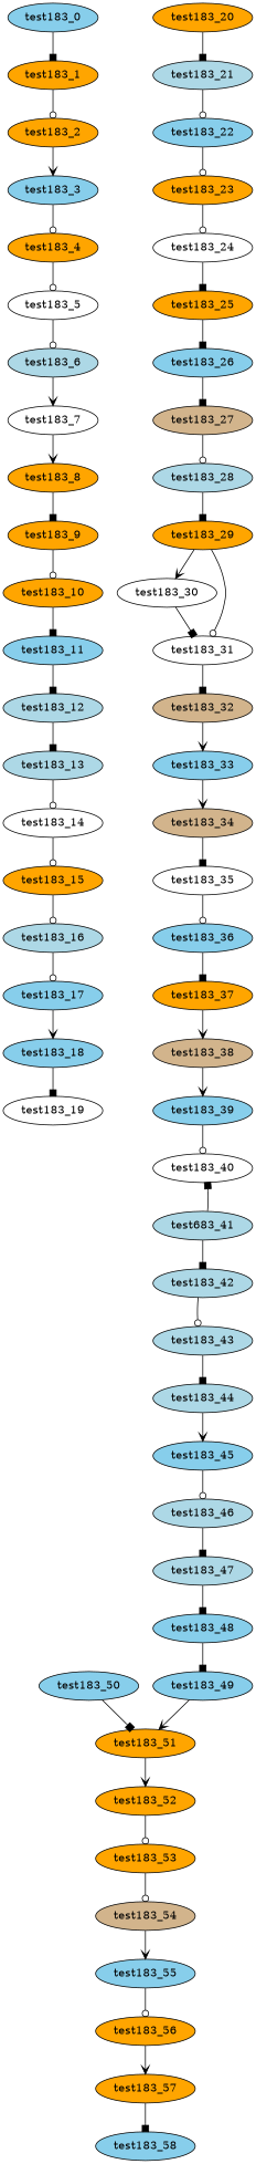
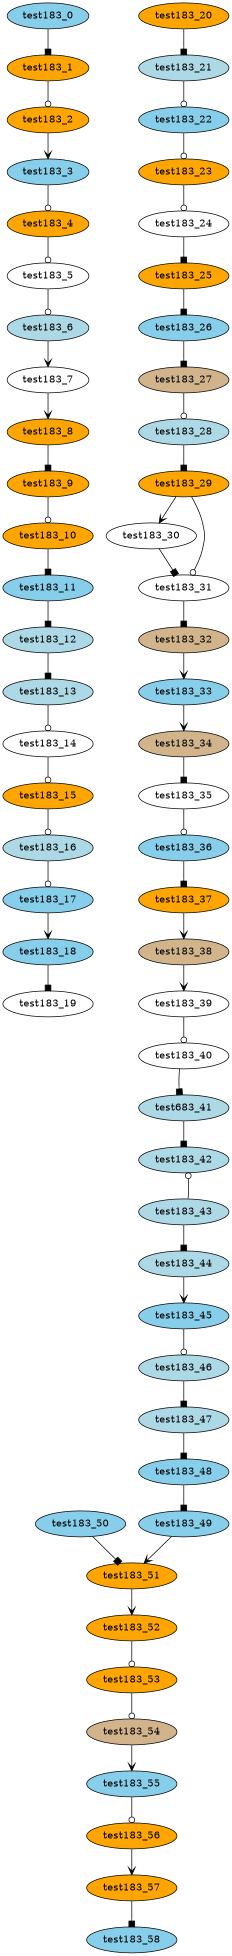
  digraph {
    node [fillcolor=orange style=filled]
    edge [arrowhead=box]
    test183_0 [fillcolor=skyblue]
    test183_1
    test183_2
    test183_3 [fillcolor=skyblue]
    test183_4
    test183_5 [fillcolor=white]
    test183_6 [fillcolor=lightblue]
    test183_7 [fillcolor=white]
    test183_8
    test183_9
    test183_10
    test183_11 [fillcolor=skyblue]
    test183_12 [fillcolor=lightblue]
    test183_13 [fillcolor=lightblue]
    test183_14 [fillcolor=white]
    test183_15
    test183_16 [fillcolor=lightblue]
    test183_17 [fillcolor=skyblue]
    test183_18 [fillcolor=skyblue]
    test183_19 [fillcolor=white]
    test183_21 [fillcolor=lightblue]
    test183_20
    test183_22 [fillcolor=skyblue]
    test183_23
    test183_24 [fillcolor=white]
    test183_25
    test183_26 [fillcolor=skyblue]
    test183_27 [fillcolor=tan]
    test183_28 [fillcolor=lightblue]
    test183_29
    test183_30 [fillcolor=white]
    test183_31 [fillcolor=white]
    test183_32 [fillcolor=tan]
    test183_33 [fillcolor=skyblue]
    test183_34 [fillcolor=tan]
    test183_35 [fillcolor=white]
    test183_36 [fillcolor=skyblue]
    test183_37
    test183_38 [fillcolor=tan]
-   test183_39 [fillcolor=skyblue]
+   test183_39 [fillcolor=white]
    test183_40 [fillcolor=white]
    n42 [fillcolor=lightblue label=test683_41]
    test183_42 [fillcolor=lightblue]
    test183_43 [fillcolor=lightblue]
    test183_44 [fillcolor=lightblue]
    test183_45 [fillcolor=skyblue]
    test183_46 [fillcolor=lightblue]
    test183_47 [fillcolor=lightblue]
    test183_48 [fillcolor=skyblue]
    test183_49 [fillcolor=skyblue]
    test183_51
    test183_50 [fillcolor=skyblue]
    test183_52
    test183_53
    test183_54 [fillcolor=tan]
    test183_55 [fillcolor=skyblue]
    test183_56
    test183_57
    test183_58 [fillcolor=skyblue]
    test183_0 -> test183_1
    test183_1 -> test183_2 [arrowhead=odot]
    test183_2 -> test183_3 [arrowhead=vee]
    test183_3 -> test183_4 [arrowhead=odot]
    test183_4 -> test183_5 [arrowhead=odot]
    test183_5 -> test183_6 [arrowhead=odot]
    test183_6 -> test183_7 [arrowhead=vee]
    test183_7 -> test183_8 [arrowhead=vee]
    test183_8 -> test183_9
    test183_9 -> test183_10 [arrowhead=odot]
    test183_10 -> test183_11
    test183_11 -> test183_12
    test183_12 -> test183_13
    test183_13 -> test183_14 [arrowhead=odot]
    test183_14 -> test183_15 [arrowhead=odot]
    test183_15 -> test183_16 [arrowhead=odot]
    test183_16 -> test183_17 [arrowhead=odot]
    test183_17 -> test183_18 [arrowhead=vee]
    test183_18 -> test183_19
    test183_21 -> test183_22 [arrowhead=odot]
    test183_20 -> test183_21
    test183_22 -> test183_23 [arrowhead=odot]
    test183_23 -> test183_24 [arrowhead=odot]
    test183_24 -> test183_25
    test183_25 -> test183_26
    test183_26 -> test183_27
    test183_27 -> test183_28 [arrowhead=odot]
    test183_28 -> test183_29
    test183_29 -> test183_30 [arrowhead=vee]
    test183_29 -> test183_31 [arrowhead=odot]
    test183_30 -> test183_31
    test183_31 -> test183_32
    test183_32 -> test183_33 [arrowhead=vee]
    test183_33 -> test183_34 [arrowhead=vee]
    test183_34 -> test183_35
    test183_35 -> test183_36 [arrowhead=odot]
    test183_36 -> test183_37
    test183_37 -> test183_38 [arrowhead=vee]
    test183_38 -> test183_39 [arrowhead=vee]
    test183_39 -> test183_40 [arrowhead=odot]
-   n42 -> test183_40
+   test183_40 -> n42
    n42 -> test183_42
-   test183_42 -> test183_43 [arrowhead=odot]
+   test183_43 -> test183_42 [arrowhead=odot]
    test183_43 -> test183_44
    test183_44 -> test183_45 [arrowhead=vee]
    test183_45 -> test183_46 [arrowhead=odot]
    test183_46 -> test183_47
    test183_47 -> test183_48
    test183_48 -> test183_49
    test183_49 -> test183_51 [arrowhead=vee]
    test183_51 -> test183_52 [arrowhead=vee]
    test183_50 -> test183_51
    test183_52 -> test183_53 [arrowhead=odot]
    test183_53 -> test183_54 [arrowhead=odot]
    test183_54 -> test183_55 [arrowhead=vee]
    test183_55 -> test183_56 [arrowhead=odot]
    test183_56 -> test183_57 [arrowhead=vee]
    test183_57 -> test183_58
  }
